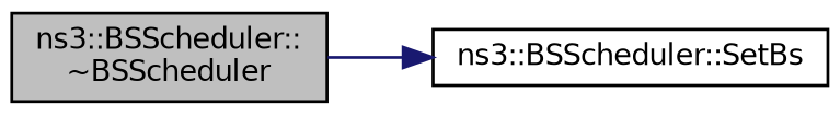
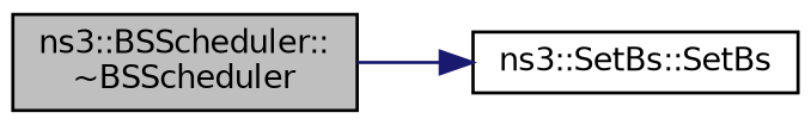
  digraph {
    rankdir=LR
    node [color=black fontname=Helvetica fontsize=10 shape=record style=filled]
    n1 [fillcolor=grey75 fontcolor=black height=0.2 label="ns3::BSScheduler::\l~BSScheduler" width=0.4]
-   n2 [fillcolor=white height=0.2 label="ns3::BSScheduler::SetBs" width=0.4]
+   n2 [fillcolor=white height=0.2 label="ns3::SetBs::SetBs" width=0.4]
    n1 -> n2 [color=midnightblue fontname=Helvetica fontsize=10 labelfontname=Helvetica labelfontsize=10 style=solid]
  }
